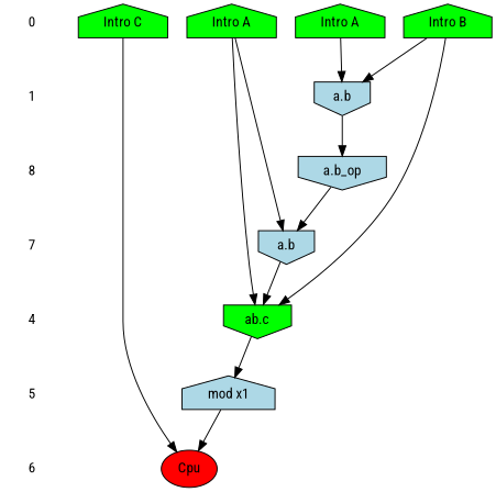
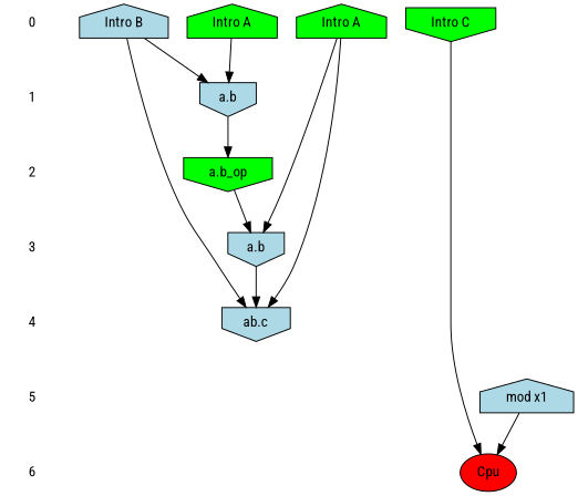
  digraph {
    fontname="Roboto Condensed"
    ranksep=.5
    node [fontname="Roboto Condensed" shape=plaintext style=filled]
    edge [fontname="Roboto Condensed"]
    0 [style=""]
    n2 [fillcolor=green label="Intro A" shape=house]
-   n3 [fillcolor=green label="Intro B" shape=house]
+   n3 [fillcolor=lightblue label="Intro B" shape=house]
    n4 [fillcolor=green label="Intro A" shape=house]
-   n5 [fillcolor=green label="Intro C" shape=house]
+   n5 [fillcolor=green label="Intro C" shape=invhouse]
    1 [style=""]
    n7 [fillcolor=lightblue label="a.b" shape=invhouse]
-   2 [label=8 style=""]
-   n9 [fillcolor=lightblue label="a.b_op" shape=invhouse]
-   3 [label=7 style=""]
+   2 [style=""]
+   n9 [fillcolor=green label="a.b_op" shape=invhouse]
+   3 [style=""]
    n11 [fillcolor=lightblue label="a.b" shape=invhouse]
    4 [style=""]
-   n13 [fillcolor=green label="ab.c" shape=invhouse]
+   n13 [fillcolor=lightblue label="ab.c" shape=invhouse]
    5 [style=""]
    n15 [fillcolor=lightblue label="mod x1" shape=house]
    6 [style=""]
    n17 [fillcolor=red label=Cpu shape=""]
    subgraph sub_1 {
      rank=same
      0
      n2
      n3
      n4
      n5
    }
    subgraph sub_2 {
      rank=same
      1
      n7
    }
    subgraph sub_3 {
      rank=same
      2
      n9
    }
    subgraph sub_4 {
      rank=same
      3
      n11
    }
    subgraph sub_5 {
      rank=same
      4
      n13
    }
    subgraph sub_6 {
      rank=same
      5
      n15
    }
    subgraph sub_7 {
      rank=same
      6
      n17
    }
    0 -> 1 [style=invis]
    n2 -> n7
    n3 -> n7
    n3 -> n13
    n4 -> n11
    n4 -> n13
    n5 -> n17
    1 -> 2 [style=invis]
    n7 -> n9
    2 -> 3 [style=invis]
    n9 -> n11
    3 -> 4 [style=invis]
    n11 -> n13
    4 -> 5 [style=invis]
-   n13 -> n15
    5 -> 6 [style=invis]
    n15 -> n17
  }
